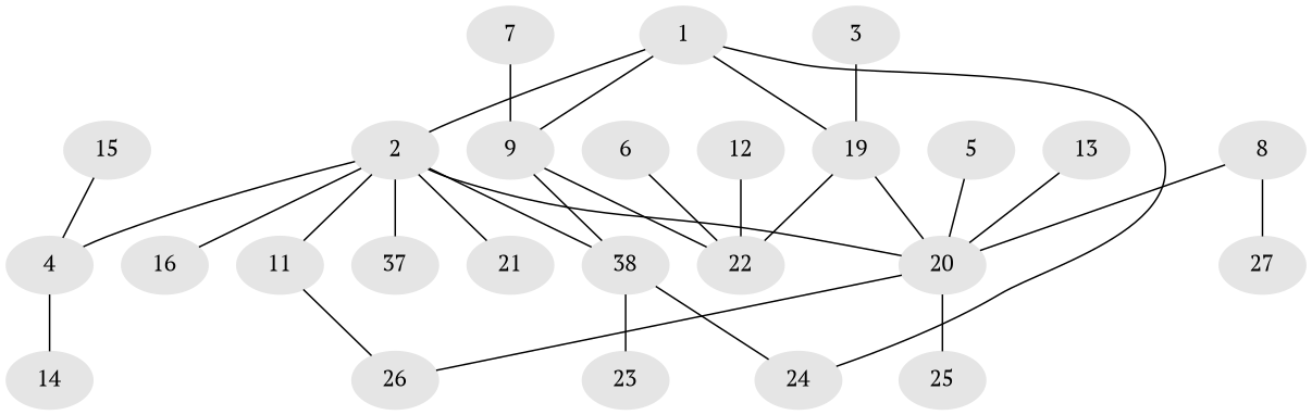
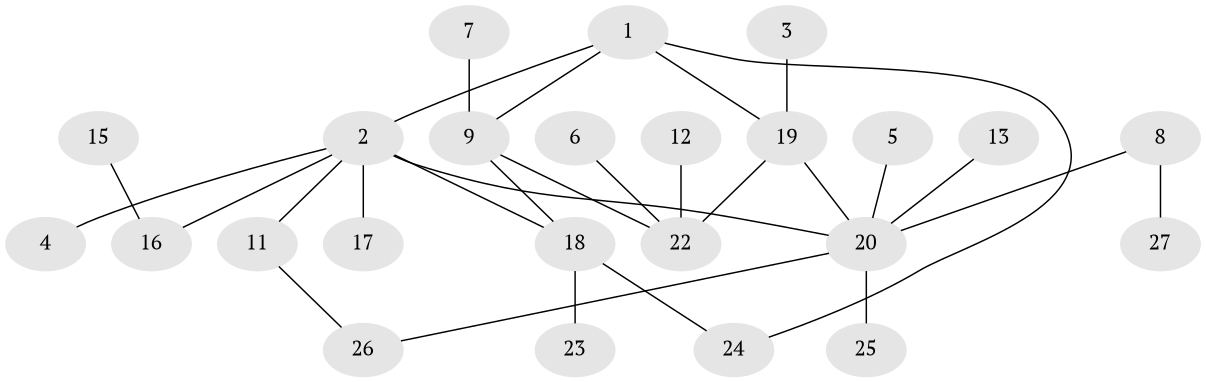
  graph {
    fontname="PT Serif"
    node [color=gray90 fontname="PT Serif" style=filled]
    edge [fontname="PT Serif" weight=1.0]
    1
    2
    9
    19
    24
    4
    11
    16
-   17 [label=37]
-   18 [label=38]
+   17
+   18
    20
-   21
    22
-   14
    26
    23
    25
    3
    5
    6
    7
    8
    27
    12
    13
    15
    1 -- 2
    1 -- 9
    1 -- 19
    1 -- 24
    2 -- 4
    2 -- 11
    2 -- 16
    2 -- 17
    2 -- 18
    2 -- 20
-   2 -- 21
    9 -- 18
    9 -- 22
    19 -- 20
    19 -- 22
-   4 -- 14
    11 -- 26
    18 -- 24
    18 -- 23
    20 -- 26
    20 -- 25
    3 -- 19
    5 -- 20
    6 -- 22
    7 -- 9
    8 -- 20
    8 -- 27
    12 -- 22
    13 -- 20
-   15 -- 4
+   15 -- 16
  }
